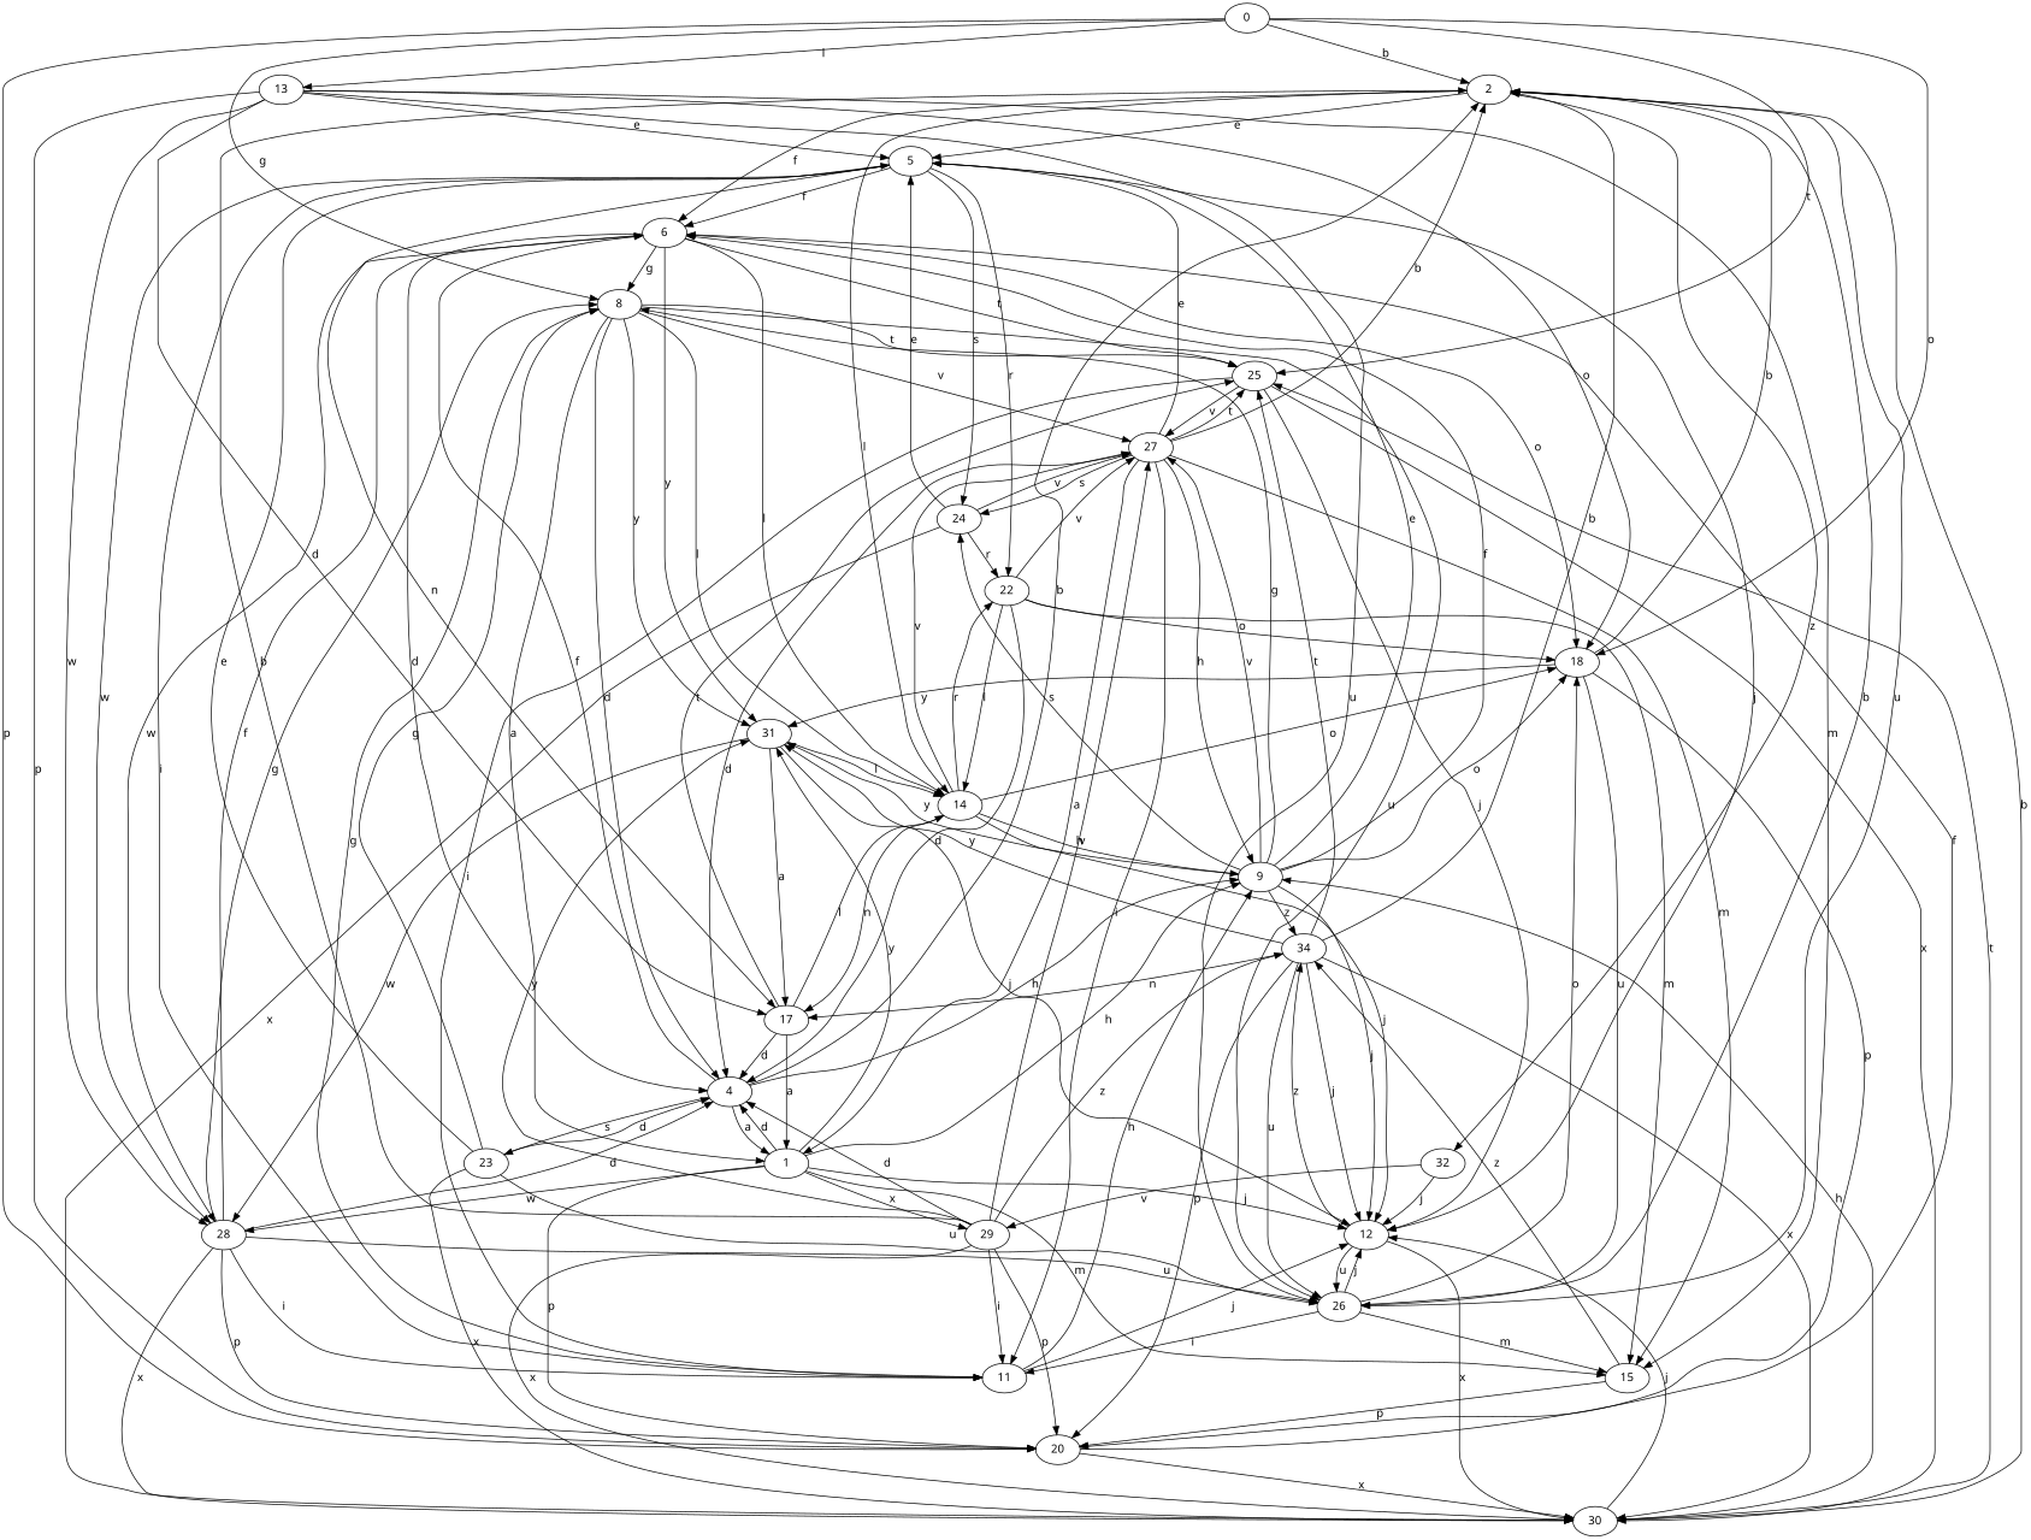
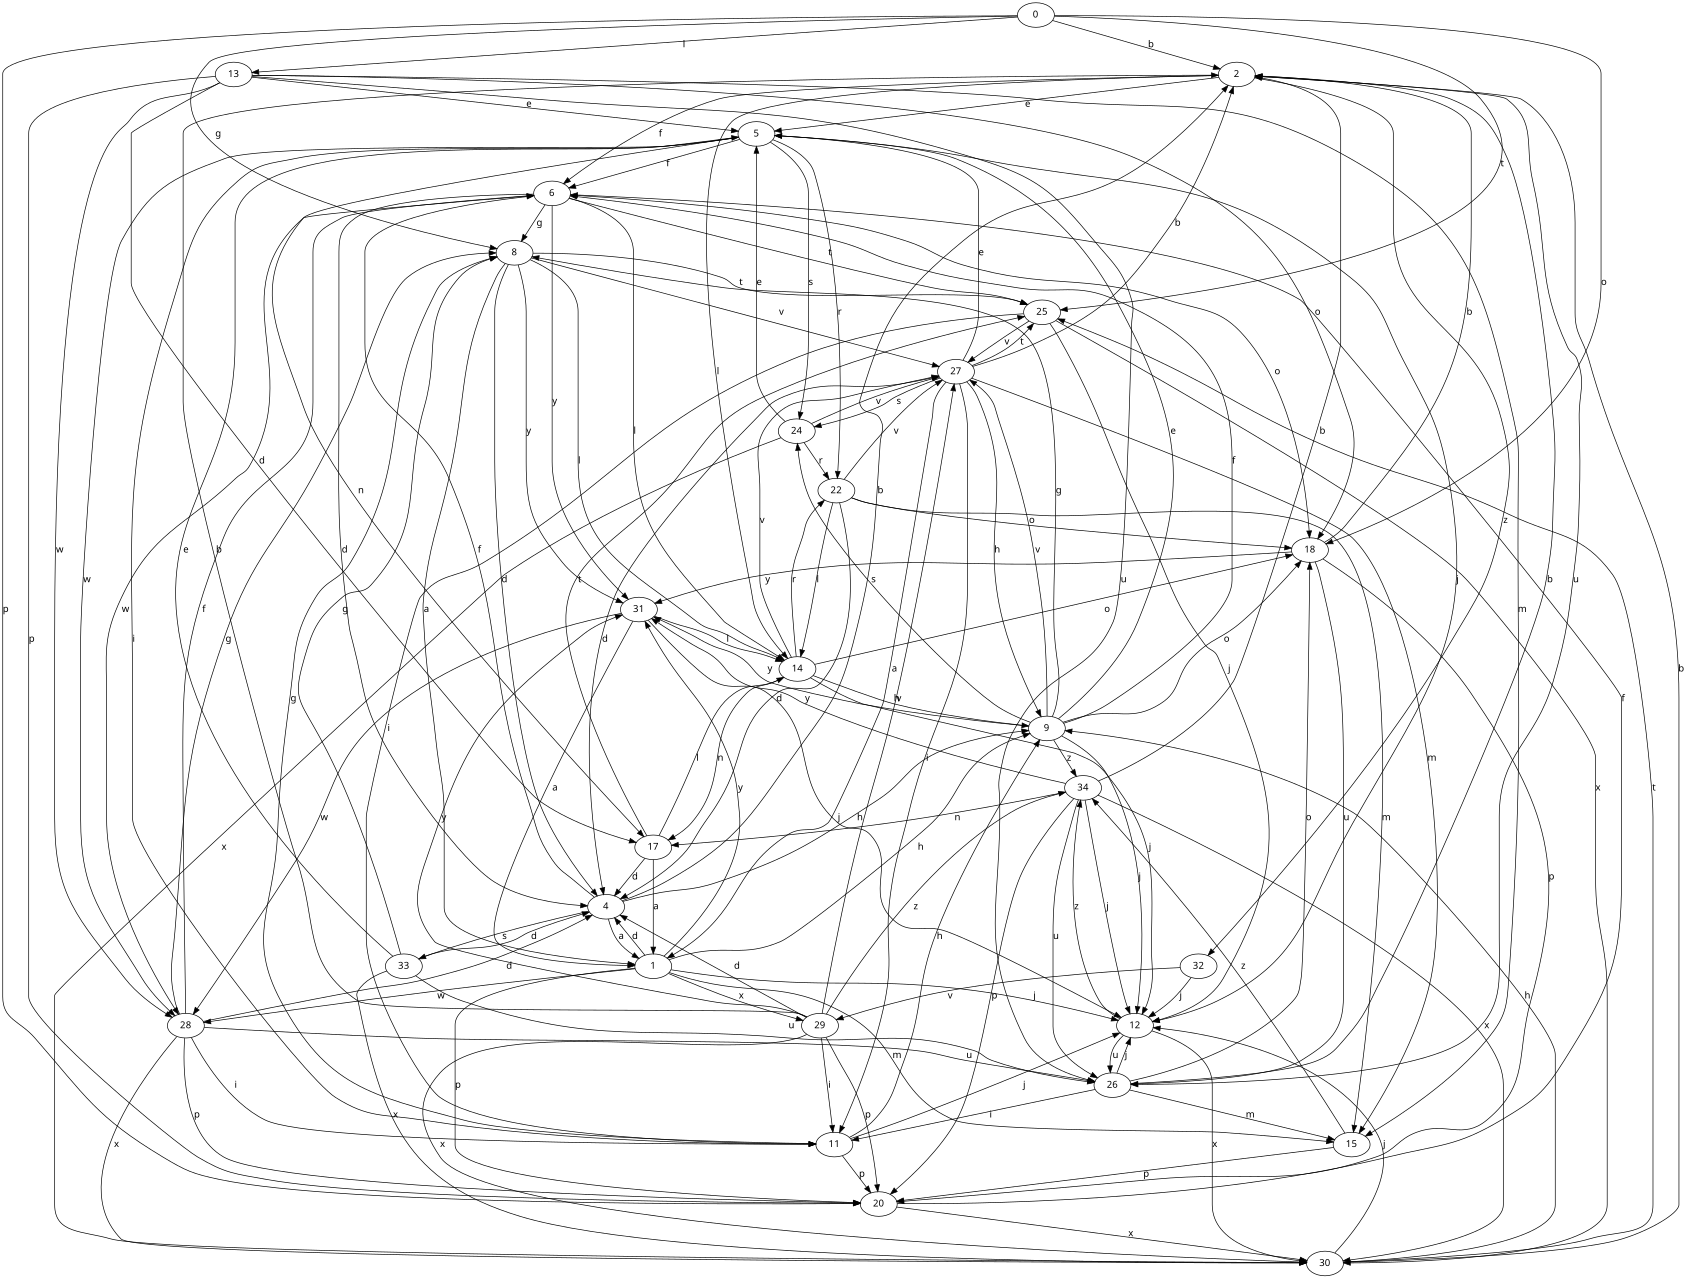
  strict digraph {
    fontname="Noto Sans"
    node [fontname="Noto Sans"]
    edge [fontname="Noto Sans"]
    0
    2
    8
    13
    18
    20
    25
    5
    6
    14
    26
    32
    1
    4
    31
    27
    15
    28
    17
    30
    12
    11
    9
    29
-   23
+   23 [label=33]
    24
    34
    22
    0 -> 2 [label=b]
    0 -> 8 [label=g]
    0 -> 13 [label=l]
    0 -> 18 [label=o]
    0 -> 20 [label=p]
    0 -> 25 [label=t]
    2 -> 5 [label=e]
    2 -> 6 [label=f]
    2 -> 14 [label=l]
    2 -> 26 [label=u]
    2 -> 32 [label=z]
    8 -> 25 [label=t]
    8 -> 14 [label=l]
-   8 -> 26 [label=u]
    8 -> 1 [label=a]
    8 -> 4 [label=d]
    8 -> 31 [label=y]
    8 -> 27 [label=v]
    13 -> 18 [label=o]
    13 -> 20 [label=p]
    13 -> 5 [label=e]
    13 -> 26 [label=u]
    13 -> 15 [label=m]
    13 -> 28 [label=w]
    13 -> 17 [label=d]
    18 -> 2 [label=b]
    18 -> 20 [label=p]
    18 -> 26 [label=u]
    18 -> 31 [label=y]
    20 -> 6 [label=f]
    20 -> 30 [label=x]
    25 -> 27 [label=v]
    25 -> 30 [label=x]
    25 -> 12 [label=j]
    25 -> 11 [label=i]
    5 -> 6 [label=f]
    5 -> 28 [label=w]
    5 -> 17 [label=n]
    5 -> 12 [label=j]
    5 -> 11 [label=i]
    5 -> 24 [label=s]
    5 -> 22 [label=r]
    6 -> 8 [label=g]
    6 -> 18 [label=o]
    6 -> 25 [label=t]
    6 -> 14 [label=l]
    6 -> 4 [label=d]
    6 -> 31 [label=y]
    6 -> 28 [label=w]
    14 -> 18 [label=o]
    14 -> 27 [label=v]
    14 -> 17 [label=n]
    14 -> 12 [label=j]
    14 -> 9 [label=h]
    14 -> 22 [label=r]
    26 -> 2 [label=b]
    26 -> 18 [label=o]
    26 -> 15 [label=m]
    26 -> 12 [label=j]
    26 -> 11 [label=i]
    32 -> 12 [label=j]
    32 -> 29 [label=v]
    1 -> 20 [label=p]
    1 -> 4 [label=d]
    1 -> 31 [label=y]
    1 -> 15 [label=m]
    1 -> 28 [label=w]
    1 -> 12 [label=j]
    1 -> 9 [label=h]
    1 -> 29 [label=x]
    4 -> 2 [label=b]
    4 -> 6 [label=f]
    4 -> 1 [label=a]
    4 -> 9 [label=h]
    4 -> 23 [label=s]
    31 -> 14 [label=l]
-   31 -> 17 [label=a]
+   31 -> 1 [label=a]
    31 -> 28 [label=w]
    31 -> 12 [label=j]
    27 -> 2 [label=b]
    27 -> 25 [label=t]
    27 -> 5 [label=e]
    27 -> 1 [label=a]
    27 -> 4 [label=d]
    27 -> 15 [label=m]
    27 -> 11 [label=i]
    27 -> 9 [label=h]
    27 -> 24 [label=s]
    15 -> 20 [label=p]
    15 -> 34 [label=z]
    28 -> 8 [label=g]
    28 -> 20 [label=p]
    28 -> 6 [label=f]
    28 -> 26 [label=u]
    28 -> 4 [label=d]
    28 -> 30 [label=x]
    28 -> 11 [label=i]
    17 -> 25 [label=t]
    17 -> 14 [label=l]
    17 -> 1 [label=a]
    17 -> 4 [label=d]
    30 -> 2 [label=b]
    30 -> 25 [label=t]
    30 -> 12 [label=j]
    30 -> 9 [label=h]
    12 -> 26 [label=u]
    12 -> 30 [label=x]
    12 -> 34 [label=z]
    11 -> 8 [label=g]
+   11 -> 20 [label=p]
    11 -> 12 [label=j]
    11 -> 9 [label=h]
    9 -> 8 [label=g]
    9 -> 18 [label=o]
    9 -> 5 [label=e]
    9 -> 6 [label=f]
    9 -> 31 [label=y]
    9 -> 27 [label=v]
    9 -> 12 [label=j]
    9 -> 24 [label=s]
    9 -> 34 [label=z]
    29 -> 2 [label=b]
    29 -> 20 [label=p]
    29 -> 4 [label=d]
    29 -> 31 [label=y]
    29 -> 27 [label=v]
    29 -> 30 [label=x]
    29 -> 11 [label=i]
    29 -> 34 [label=z]
    23 -> 8 [label=g]
    23 -> 5 [label=e]
    23 -> 26 [label=u]
    23 -> 4 [label=d]
    23 -> 30 [label=x]
    24 -> 5 [label=e]
    24 -> 27 [label=v]
    24 -> 30 [label=x]
    24 -> 22 [label=r]
    34 -> 2 [label=b]
    34 -> 20 [label=p]
-   34 -> 25 [label=t]
    34 -> 26 [label=u]
    34 -> 31 [label=y]
    34 -> 17 [label=n]
    34 -> 30 [label=x]
    34 -> 12 [label=j]
    22 -> 18 [label=o]
    22 -> 14 [label=l]
    22 -> 4 [label=d]
    22 -> 27 [label=v]
    22 -> 15 [label=m]
  }
